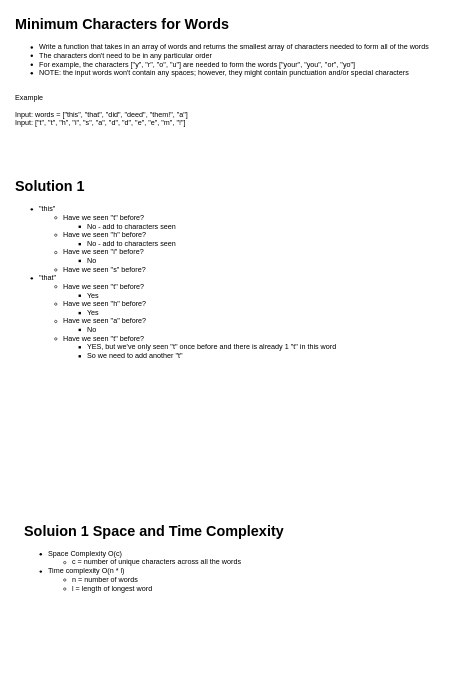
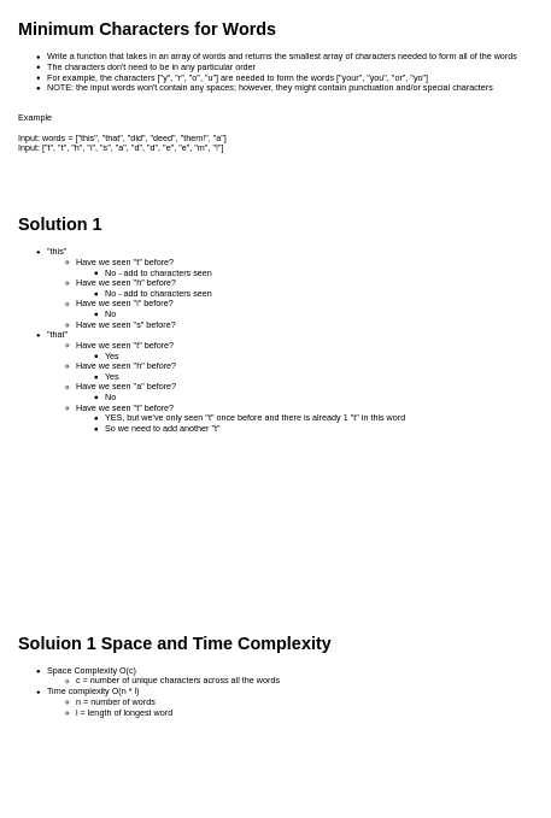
  <mxCell id="0" />
  <mxCell id="1" parent="0" />
  <mxCell id="2" value="&lt;h1&gt;Minimum Characters for Words&lt;/h1&gt;&lt;p&gt;&lt;/p&gt;&lt;ul&gt;&lt;li&gt;Write a function that takes in an array of words and returns the smallest array of characters needed to form all of the words&lt;/li&gt;&lt;li&gt;The characters don't need to be in any particular order&lt;/li&gt;&lt;li&gt;For example, the characters [&quot;y&quot;, &quot;r&quot;, &quot;o&quot;, &quot;u&quot;] are needed to form the words [&quot;your&quot;, &quot;you&quot;, &quot;or&quot;, &quot;yo&quot;]&lt;/li&gt;&lt;li&gt;NOTE: the input words won't contain any spaces; however, they might contain punctuation and/or special characters&lt;/li&gt;&lt;/ul&gt;&lt;div&gt;&lt;br&gt;&lt;/div&gt;&lt;div&gt;Example&lt;/div&gt;&lt;div&gt;&lt;br&gt;&lt;/div&gt;&lt;div&gt;Input: words = [&quot;this&quot;, &quot;that&quot;, &quot;did&quot;, &quot;deed&quot;, &quot;them!&quot;, &quot;a&quot;]&lt;/div&gt;&lt;div&gt;Input: [&quot;t&quot;, &quot;t&quot;, &quot;h&quot;, &quot;i&quot;, &quot;s&quot;, &quot;a&quot;, &quot;d&quot;, &quot;d&quot;, &quot;e&quot;, &quot;e&quot;, &quot;m&quot;, &quot;!&quot;]&lt;/div&gt;&lt;div&gt;&lt;br&gt;&lt;/div&gt;&lt;p&gt;&lt;/p&gt;" style="text;html=1;strokeColor=none;fillColor=none;spacing=5;spacingTop=-20;whiteSpace=wrap;overflow=hidden;rounded=0;" vertex="1" parent="1"><mxGeometry x="20" y="20" width="720" height="220" as="geometry" /></mxCell>
  <mxCell id="3" value="&lt;h1&gt;Solution 1&lt;/h1&gt;&lt;p&gt;&lt;/p&gt;&lt;ul&gt;&lt;li&gt;&quot;this&quot;&lt;/li&gt;&lt;ul&gt;&lt;li&gt;Have we seen &quot;t&quot; before?&lt;/li&gt;&lt;ul&gt;&lt;li&gt;No - add to characters seen&lt;/li&gt;&lt;/ul&gt;&lt;li&gt;Have we seen &quot;h&quot; before?&lt;/li&gt;&lt;ul&gt;&lt;li&gt;No - add to characters seen&lt;/li&gt;&lt;/ul&gt;&lt;li&gt;Have we seen &quot;i&quot; before?&lt;/li&gt;&lt;ul&gt;&lt;li&gt;No&lt;/li&gt;&lt;/ul&gt;&lt;li&gt;Have we seen &quot;s&quot; before?&lt;/li&gt;&lt;/ul&gt;&lt;li&gt;&quot;that&quot;&lt;/li&gt;&lt;ul&gt;&lt;li&gt;Have we seen &quot;t&quot; before?&lt;/li&gt;&lt;ul&gt;&lt;li&gt;Yes&lt;/li&gt;&lt;/ul&gt;&lt;li&gt;Have we seen &quot;h&quot; before?&lt;/li&gt;&lt;ul&gt;&lt;li&gt;Yes&lt;/li&gt;&lt;/ul&gt;&lt;li&gt;Have we seen &quot;a&quot; before?&lt;/li&gt;&lt;ul&gt;&lt;li&gt;No&lt;/li&gt;&lt;/ul&gt;&lt;li&gt;Have we seen &quot;t&quot; before?&lt;/li&gt;&lt;ul&gt;&lt;li&gt;YES, but we've only seen &quot;t&quot; once before and there is already 1 &quot;t&quot; in this word&lt;/li&gt;&lt;li&gt;So we need to add another &quot;t&quot;&lt;/li&gt;&lt;/ul&gt;&lt;/ul&gt;&lt;/ul&gt;&lt;p&gt;&lt;/p&gt;" style="text;html=1;strokeColor=none;fillColor=none;spacing=5;spacingTop=-20;whiteSpace=wrap;overflow=hidden;rounded=0;" vertex="1" parent="1"><mxGeometry x="20" y="290" width="700" height="490" as="geometry" /></mxCell>
- <mxCell id="4" value="&lt;h1&gt;Soluion 1 Space and Time Complexity&lt;/h1&gt;&lt;p&gt;&lt;/p&gt;&lt;ul&gt;&lt;li&gt;Space Complexity O(c)&lt;/li&gt;&lt;ul&gt;&lt;li&gt;c = number of unique characters across all the words&lt;/li&gt;&lt;/ul&gt;&lt;li&gt;Time complexity O(n * l)&lt;/li&gt;&lt;ul&gt;&lt;li&gt;n = number of words&lt;/li&gt;&lt;li&gt;l = length of longest word&lt;/li&gt;&lt;/ul&gt;&lt;/ul&gt;&lt;p&gt;&lt;/p&gt;" style="text;html=1;strokeColor=none;fillColor=none;spacing=5;spacingTop=-20;whiteSpace=wrap;overflow=hidden;rounded=0;" vertex="1" parent="1"><mxGeometry x="35" y="865" width="670" height="240" as="geometry" /></mxCell>
+ <mxCell id="4" value="&lt;h1&gt;Soluion 1 Space and Time Complexity&lt;/h1&gt;&lt;p&gt;&lt;/p&gt;&lt;ul&gt;&lt;li&gt;Space Complexity O(c)&lt;/li&gt;&lt;ul&gt;&lt;li&gt;c = number of unique characters across all the words&lt;/li&gt;&lt;/ul&gt;&lt;li&gt;Time complexity O(n * l)&lt;/li&gt;&lt;ul&gt;&lt;li&gt;n = number of words&lt;/li&gt;&lt;li&gt;l = length of longest word&lt;/li&gt;&lt;/ul&gt;&lt;/ul&gt;&lt;p&gt;&lt;/p&gt;" style="text;html=1;strokeColor=none;fillColor=none;spacing=5;spacingTop=-20;whiteSpace=wrap;overflow=hidden;rounded=0;" vertex="1" parent="1"><mxGeometry x="20" y="870" width="670" height="240" as="geometry" /></mxCell>
